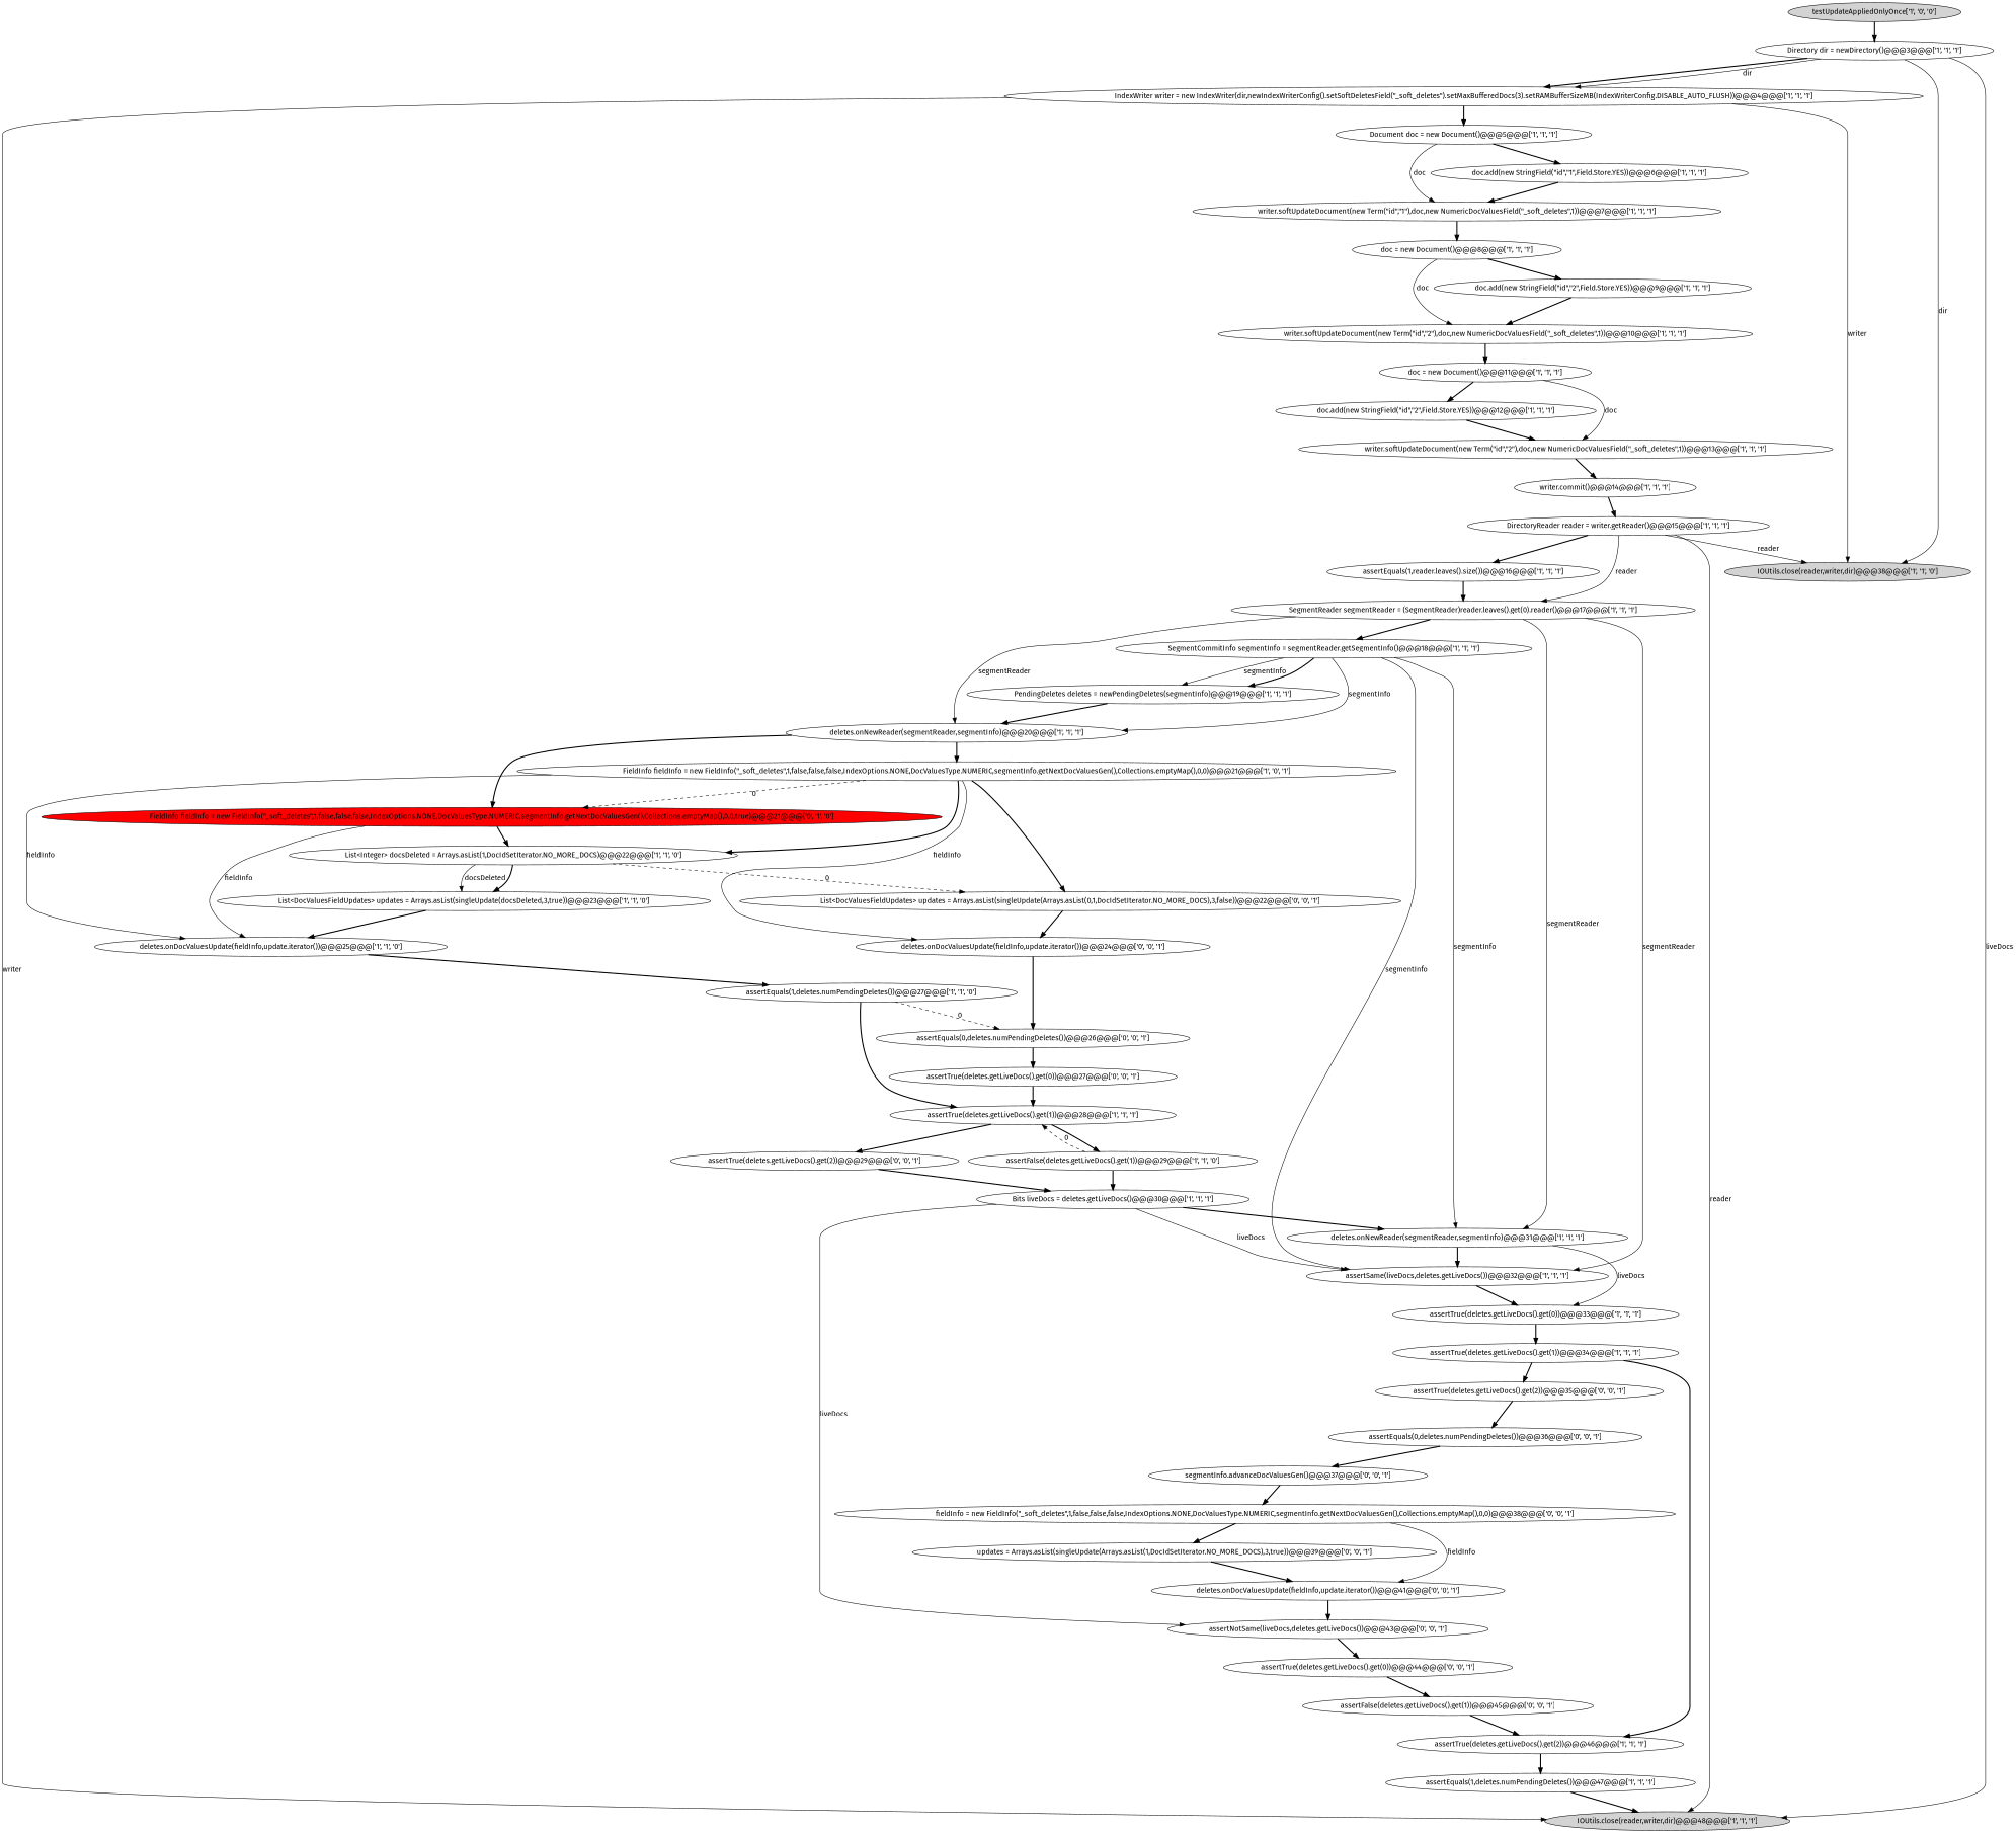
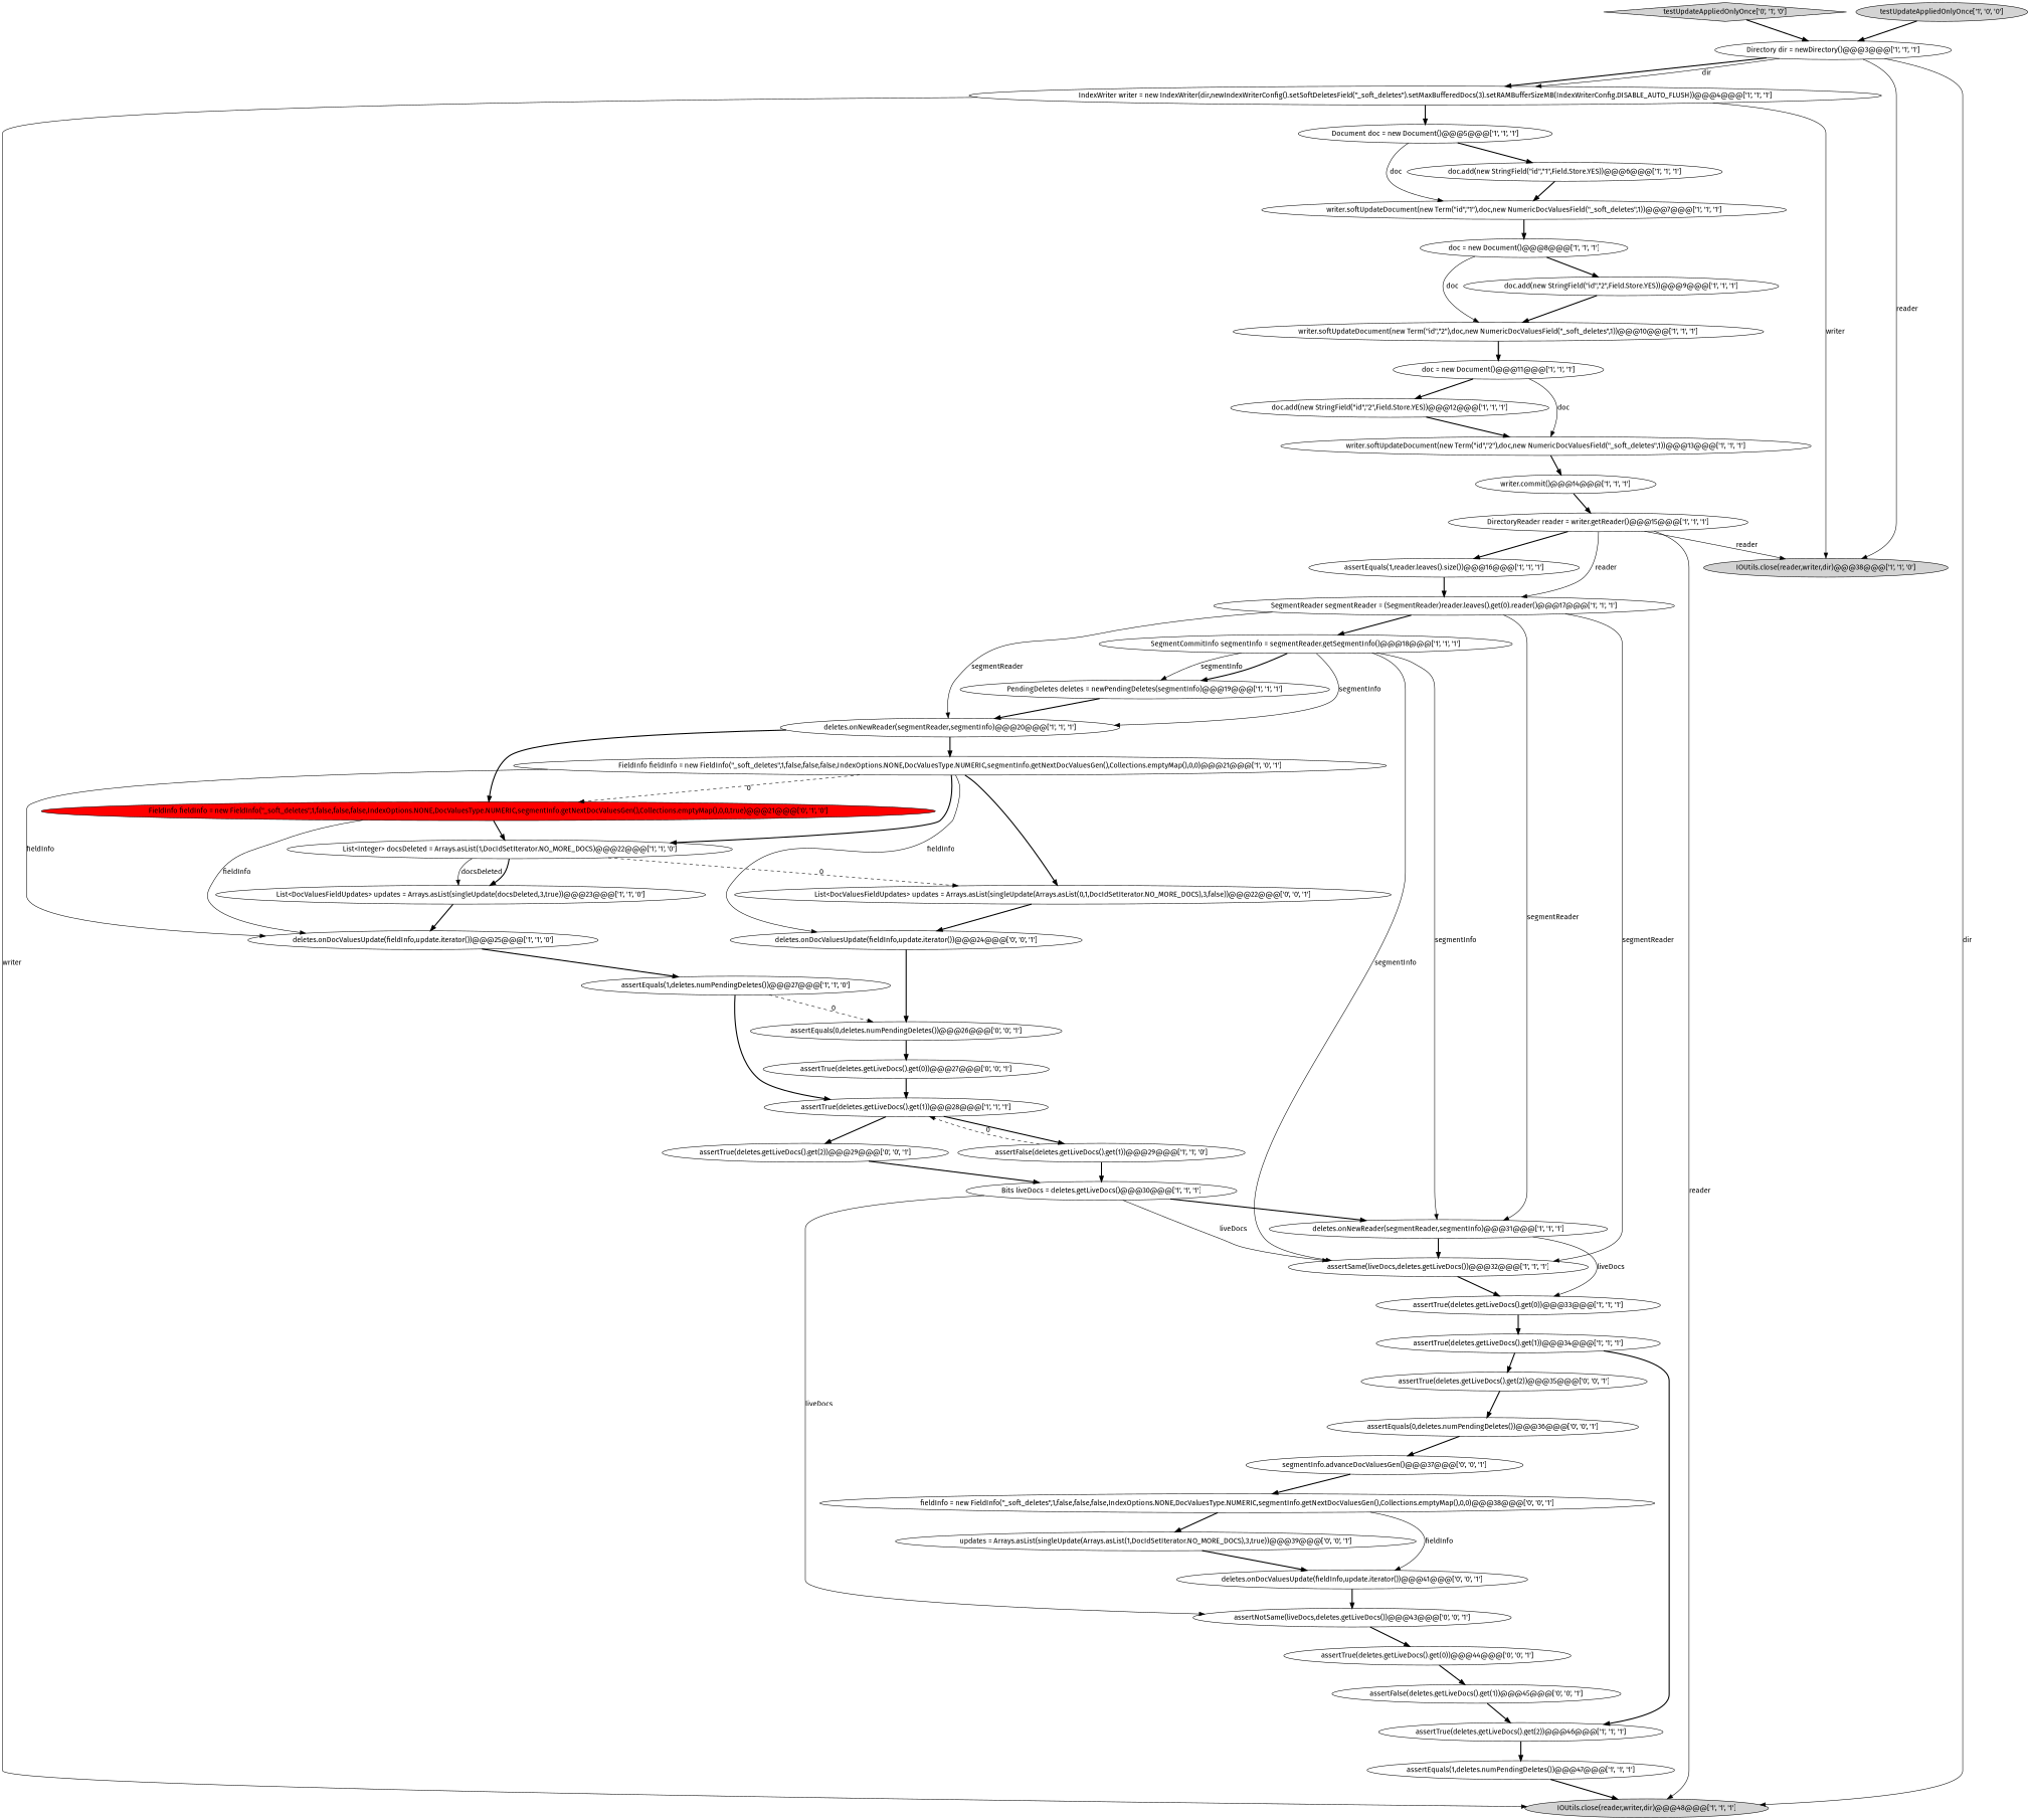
  digraph {
    fontname="Fira Sans"
    node [fillcolor=white fontname="Fira Sans" shape=ellipse style=filled]
    edge [fontname="Fira Sans" style=bold]
    n1 [label="assertTrue(deletes.getLiveDocs().get(2))@@@46@@@['1', '1', '1']"]
    n2 [label="assertEquals(1,deletes.numPendingDeletes())@@@47@@@['1', '1', '1']"]
    n3 [fillcolor=lightgray label="IOUtils.close(reader,writer,dir)@@@48@@@['1', '1', '1']"]
    n4 [label="assertTrue(deletes.getLiveDocs().get(1))@@@28@@@['1', '1', '1']"]
    n5 [label="assertTrue(deletes.getLiveDocs().get(2))@@@29@@@['0', '0', '1']"]
    n6 [label="assertFalse(deletes.getLiveDocs().get(1))@@@29@@@['1', '1', '0']"]
    n7 [label="Bits liveDocs = deletes.getLiveDocs()@@@30@@@['1', '1', '1']"]
    n8 [label="assertEquals(1,reader.leaves().size())@@@16@@@['1', '1', '1']"]
    n9 [label="SegmentReader segmentReader = (SegmentReader)reader.leaves().get(0).reader()@@@17@@@['1', '1', '1']"]
    n10 [label="deletes.onNewReader(segmentReader,segmentInfo)@@@20@@@['1', '1', '1']"]
    n11 [label="assertSame(liveDocs,deletes.getLiveDocs())@@@32@@@['1', '1', '1']"]
    n12 [label="deletes.onNewReader(segmentReader,segmentInfo)@@@31@@@['1', '1', '1']"]
    n13 [label="SegmentCommitInfo segmentInfo = segmentReader.getSegmentInfo()@@@18@@@['1', '1', '1']"]
+   n14 [fillcolor=lightgray label="testUpdateAppliedOnlyOnce['0', '1', '0']" shape=diamond]
    n15 [label="Directory dir = newDirectory()@@@3@@@['1', '1', '1']"]
    n16 [fillcolor=lightgray label="IOUtils.close(reader,writer,dir)@@@38@@@['1', '1', '0']"]
    n17 [label="IndexWriter writer = new IndexWriter(dir,newIndexWriterConfig().setSoftDeletesField(\"_soft_deletes\").setMaxBufferedDocs(3).setRAMBufferSizeMB(IndexWriterConfig.DISABLE_AUTO_FLUSH))@@@4@@@['1', '1', '1']"]
    n18 [label="segmentInfo.advanceDocValuesGen()@@@37@@@['0', '0', '1']"]
    n19 [label="fieldInfo = new FieldInfo(\"_soft_deletes\",1,false,false,false,IndexOptions.NONE,DocValuesType.NUMERIC,segmentInfo.getNextDocValuesGen(),Collections.emptyMap(),0,0)@@@38@@@['0', '0', '1']"]
    n20 [label="updates = Arrays.asList(singleUpdate(Arrays.asList(1,DocIdSetIterator.NO_MORE_DOCS),3,true))@@@39@@@['0', '0', '1']"]
    n21 [label="deletes.onDocValuesUpdate(fieldInfo,update.iterator())@@@41@@@['0', '0', '1']"]
    n22 [label="assertTrue(deletes.getLiveDocs().get(0))@@@33@@@['1', '1', '1']"]
    n23 [label="assertTrue(deletes.getLiveDocs().get(1))@@@34@@@['1', '1', '1']"]
    n24 [label="assertTrue(deletes.getLiveDocs().get(2))@@@35@@@['0', '0', '1']"]
    n25 [label="assertEquals(1,deletes.numPendingDeletes())@@@27@@@['1', '1', '0']"]
    n26 [label="assertEquals(0,deletes.numPendingDeletes())@@@26@@@['0', '0', '1']"]
    n27 [label="assertTrue(deletes.getLiveDocs().get(0))@@@27@@@['0', '0', '1']"]
    n28 [fillcolor=red label="FieldInfo fieldInfo = new FieldInfo(\"_soft_deletes\",1,false,false,false,IndexOptions.NONE,DocValuesType.NUMERIC,segmentInfo.getNextDocValuesGen(),Collections.emptyMap(),0,0,true)@@@21@@@['0', '1', '0']"]
    n29 [label="FieldInfo fieldInfo = new FieldInfo(\"_soft_deletes\",1,false,false,false,IndexOptions.NONE,DocValuesType.NUMERIC,segmentInfo.getNextDocValuesGen(),Collections.emptyMap(),0,0)@@@21@@@['1', '0', '1']"]
    n30 [label="List<Integer> docsDeleted = Arrays.asList(1,DocIdSetIterator.NO_MORE_DOCS)@@@22@@@['1', '1', '0']"]
    n31 [label="deletes.onDocValuesUpdate(fieldInfo,update.iterator())@@@25@@@['1', '1', '0']"]
    n32 [label="List<DocValuesFieldUpdates> updates = Arrays.asList(singleUpdate(Arrays.asList(0,1,DocIdSetIterator.NO_MORE_DOCS),3,false))@@@22@@@['0', '0', '1']"]
    n33 [label="deletes.onDocValuesUpdate(fieldInfo,update.iterator())@@@24@@@['0', '0', '1']"]
    n34 [label="assertTrue(deletes.getLiveDocs().get(0))@@@44@@@['0', '0', '1']"]
    n35 [label="assertFalse(deletes.getLiveDocs().get(1))@@@45@@@['0', '0', '1']"]
    n36 [label="writer.commit()@@@14@@@['1', '1', '1']"]
    n37 [label="DirectoryReader reader = writer.getReader()@@@15@@@['1', '1', '1']"]
    n38 [label="assertEquals(0,deletes.numPendingDeletes())@@@36@@@['0', '0', '1']"]
    n39 [label="doc.add(new StringField(\"id\",\"2\",Field.Store.YES))@@@12@@@['1', '1', '1']"]
    n40 [label="writer.softUpdateDocument(new Term(\"id\",\"2\"),doc,new NumericDocValuesField(\"_soft_deletes\",1))@@@13@@@['1', '1', '1']"]
    n41 [label="writer.softUpdateDocument(new Term(\"id\",\"1\"),doc,new NumericDocValuesField(\"_soft_deletes\",1))@@@7@@@['1', '1', '1']"]
    n42 [label="doc = new Document()@@@8@@@['1', '1', '1']"]
    n43 [label="doc.add(new StringField(\"id\",\"2\",Field.Store.YES))@@@9@@@['1', '1', '1']"]
    n44 [label="writer.softUpdateDocument(new Term(\"id\",\"2\"),doc,new NumericDocValuesField(\"_soft_deletes\",1))@@@10@@@['1', '1', '1']"]
    n45 [label="Document doc = new Document()@@@5@@@['1', '1', '1']"]
    n46 [label="doc.add(new StringField(\"id\",\"1\",Field.Store.YES))@@@6@@@['1', '1', '1']"]
    n47 [label="assertNotSame(liveDocs,deletes.getLiveDocs())@@@43@@@['0', '0', '1']"]
    n48 [label="doc = new Document()@@@11@@@['1', '1', '1']"]
    n49 [label="List<DocValuesFieldUpdates> updates = Arrays.asList(singleUpdate(docsDeleted,3,true))@@@23@@@['1', '1', '0']"]
    n50 [label="PendingDeletes deletes = newPendingDeletes(segmentInfo)@@@19@@@['1', '1', '1']"]
    n51 [fillcolor=lightgray label="testUpdateAppliedOnlyOnce['1', '0', '0']"]
    n1 -> n2
    n2 -> n3
    n4 -> n5
    n4 -> n6
    n5 -> n7
    n6 -> n4 [label=0 style=dashed]
    n6 -> n7
    n7 -> n11 [label=liveDocs style=solid]
    n7 -> n12
    n7 -> n47 [label=liveDocs style=solid]
    n8 -> n9
    n9 -> n10 [label=segmentReader style=solid]
    n9 -> n11 [label=segmentReader style=solid]
    n9 -> n12 [label=segmentReader style=solid]
    n9 -> n13
    n10 -> n28
    n10 -> n29
    n11 -> n22
    n12 -> n11
    n12 -> n22 [label=liveDocs style=solid]
    n13 -> n10 [label=segmentInfo style=solid]
    n13 -> n11 [label=segmentInfo style=solid]
    n13 -> n12 [label=segmentInfo style=solid]
    n13 -> n50 [label=segmentInfo style=solid]
    n13 -> n50
-   n15 -> n3 [label=liveDocs style=solid]
-   n15 -> n16 [label=dir style=solid]
+   n14 -> n15
+   n15 -> n3 [label=dir style=solid]
+   n15 -> n16 [label=reader style=solid]
    n15 -> n17
    n15 -> n17 [label=dir style=solid]
    n17 -> n3 [label=writer style=solid]
    n17 -> n16 [label=writer style=solid]
    n17 -> n45
    n18 -> n19
    n19 -> n20
    n19 -> n21 [label=fieldInfo style=solid]
    n20 -> n21
    n21 -> n47
    n22 -> n23
    n23 -> n1
    n23 -> n24
    n24 -> n38
    n25 -> n4
    n25 -> n26 [label=0 style=dashed]
    n26 -> n27
    n27 -> n4
    n28 -> n30
    n28 -> n31 [label=fieldInfo style=solid]
    n29 -> n28 [label=0 style=dashed]
    n29 -> n30
    n29 -> n31 [label=fieldInfo style=solid]
    n29 -> n32
    n29 -> n33 [label=fieldInfo style=solid]
    n30 -> n32 [label=0 style=dashed]
    n30 -> n49 [label=docsDeleted style=solid]
    n30 -> n49
    n31 -> n25
    n32 -> n33
    n33 -> n26
    n34 -> n35
    n35 -> n1
    n36 -> n37
    n37 -> n3 [label=reader style=solid]
    n37 -> n8
    n37 -> n9 [label=reader style=solid]
    n37 -> n16 [label=reader style=solid]
    n38 -> n18
    n39 -> n40
    n40 -> n36
    n41 -> n42
    n42 -> n43
    n42 -> n44 [label=doc style=solid]
    n43 -> n44
    n44 -> n48
    n45 -> n41 [label=doc style=solid]
    n45 -> n46
    n46 -> n41
    n47 -> n34
    n48 -> n39
    n48 -> n40 [label=doc style=solid]
    n49 -> n31
    n50 -> n10
    n51 -> n15
  }
